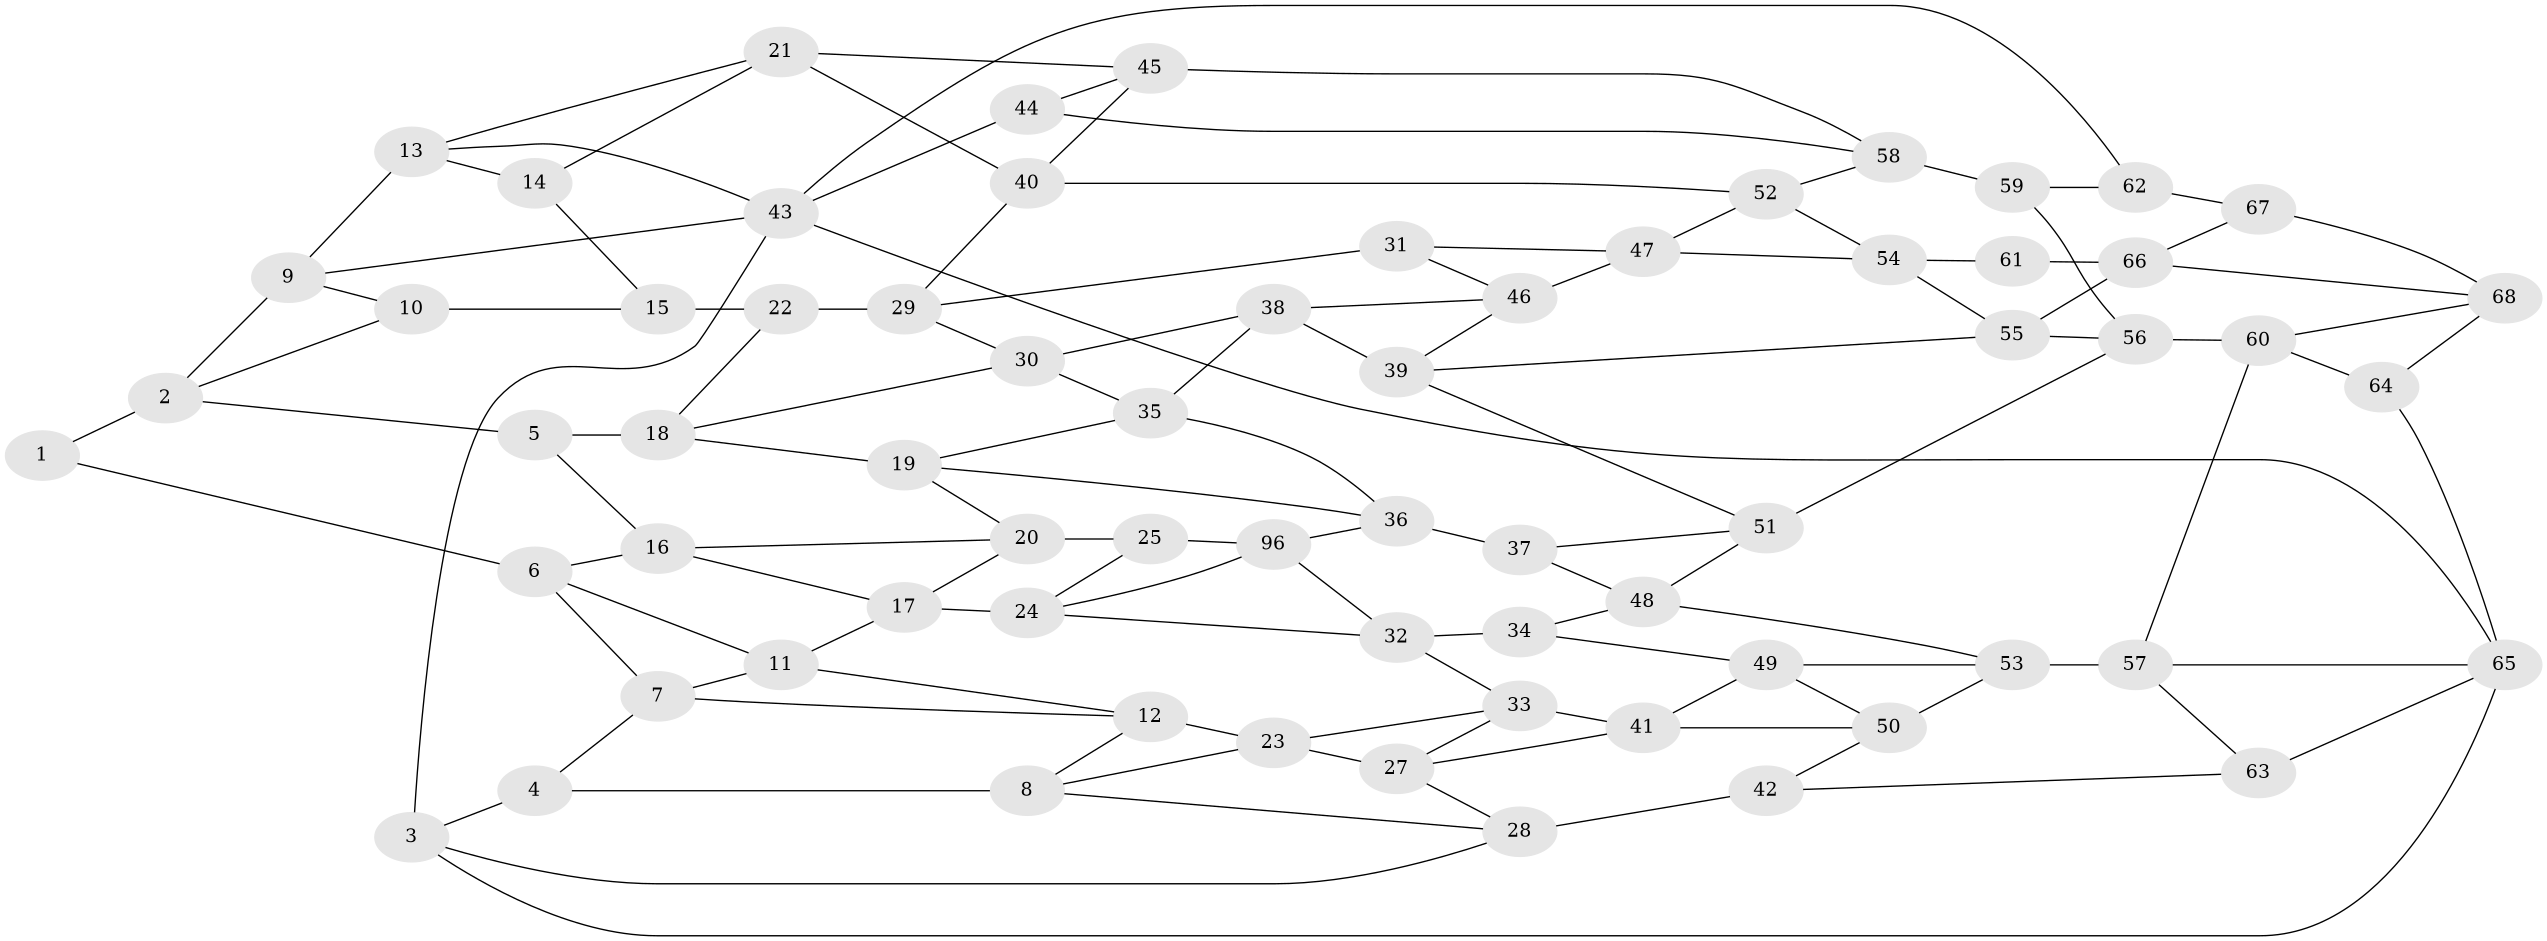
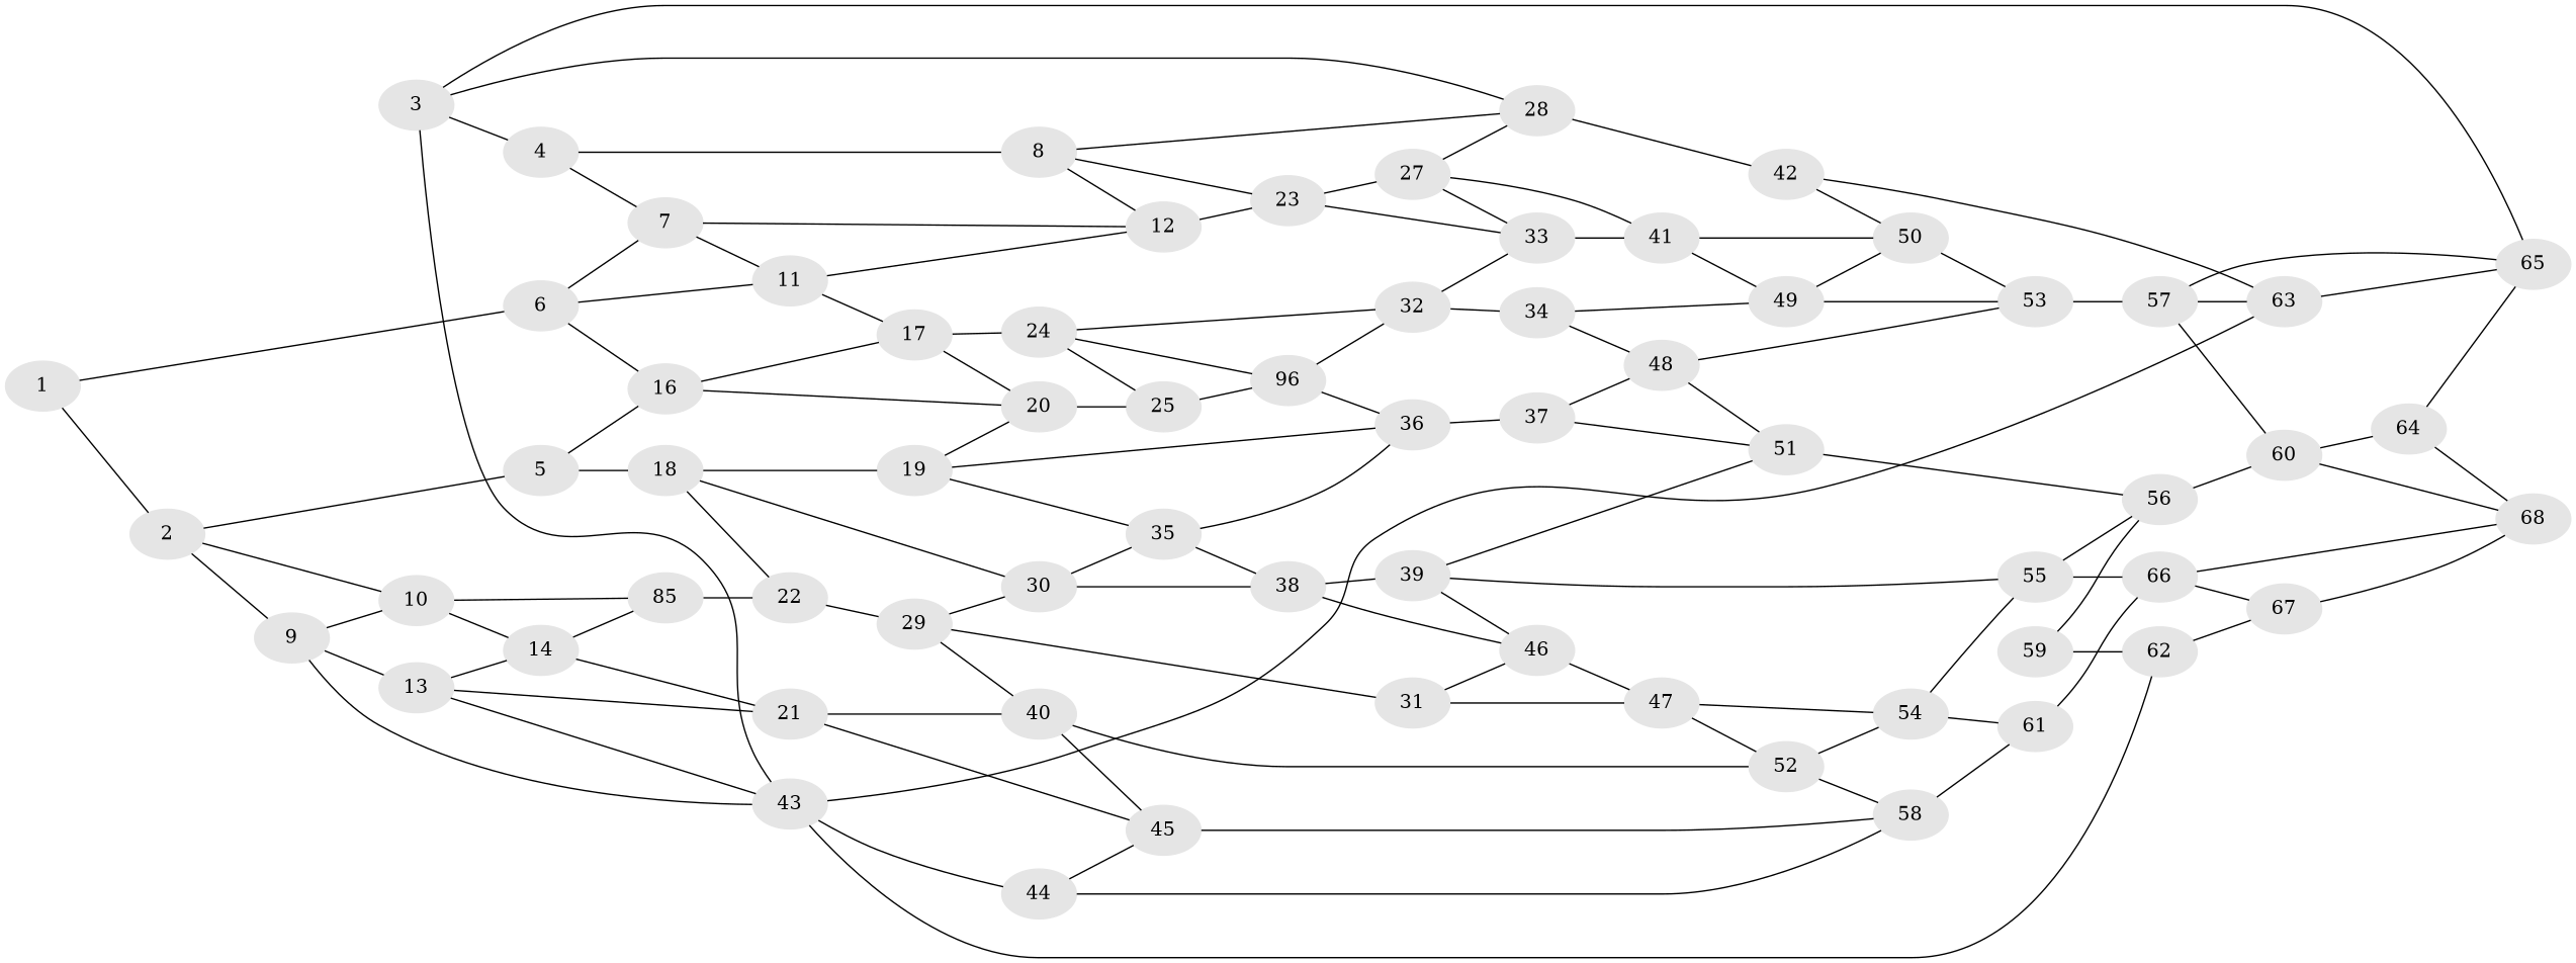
  graph {
    rankdir=LR
    node [color=gray90 style=filled]
    edge [weight=1.0]
    1
    2
    6
    5
    9
    10
    7
    16
    11
    18
    43
    13
    14
-   15
+   15 [label=85]
    3
    4
    28
    65
    8
    42
    44
    62
    12
    23
    17
    20
    22
    19
    30
    27
    33
    21
    24
    40
    45
    29
    25
    n38 [label=96]
    32
    35
    36
    38
    37
    52
    58
    31
    41
    34
    49
    50
    63
    46
    47
    39
    54
    48
    51
    53
    56
    55
    66
    67
    59
    61
    57
    60
    68
    64
    1 -- 2
    1 -- 6
    2 -- 5
    2 -- 9
    2 -- 10
    6 -- 7
    6 -- 16
    6 -- 11
    5 -- 16
    5 -- 18
    9 -- 10
    9 -- 43
    9 -- 13
+   10 -- 14
    10 -- 15
    7 -- 11
    7 -- 12
    16 -- 17
    16 -- 20
    11 -- 12
    11 -- 17
    18 -- 22
    18 -- 19
    18 -- 30
-   43 -- 65
+   43 -- 63
    43 -- 44
    43 -- 62
    13 -- 43
    13 -- 14
    13 -- 21
    14 -- 15
    14 -- 21
    15 -- 22 [weight=2.0]
    3 -- 43
    3 -- 4
    3 -- 28
    3 -- 65
    4 -- 7
    4 -- 8
    28 -- 42
    8 -- 28
    8 -- 12
    8 -- 23
    42 -- 50
    42 -- 63 [weight=2.0]
    44 -- 45
    44 -- 58
    62 -- 67
    12 -- 23
    23 -- 27
    23 -- 33
    17 -- 20
    17 -- 24
    20 -- 25
    22 -- 29
    19 -- 20
    19 -- 35
    19 -- 36
    30 -- 35
    30 -- 38
    27 -- 28
    27 -- 33
    27 -- 41
    33 -- 41
    21 -- 40
    21 -- 45
    24 -- 25
    24 -- n38
    24 -- 32
    40 -- 45
    40 -- 52
    45 -- 58
    29 -- 30
    29 -- 40
    29 -- 31
    25 -- n38
    n38 -- 32
    n38 -- 36
    32 -- 33
    32 -- 34
    35 -- 36
    35 -- 38
    36 -- 37
    38 -- 46
    38 -- 39
    37 -- 48
    37 -- 51
    52 -- 58
    52 -- 54
-   58 -- 59
+   58 -- 61
    31 -- 46
    31 -- 47
    41 -- 49
    41 -- 50
    34 -- 49
    34 -- 48
    49 -- 50
    49 -- 53
    50 -- 53
    63 -- 65
    46 -- 47
    47 -- 52
    47 -- 54
    39 -- 46
    39 -- 51
    39 -- 55
    54 -- 55
    54 -- 61
    48 -- 51
    48 -- 53
    51 -- 56
    53 -- 57
    56 -- 60
    55 -- 56
    55 -- 66
    66 -- 67
    66 -- 68
    67 -- 68
    59 -- 62
    59 -- 56
    61 -- 66
    57 -- 65
    57 -- 63
    57 -- 60
    60 -- 68
    60 -- 64
    64 -- 65
    64 -- 68
  }
